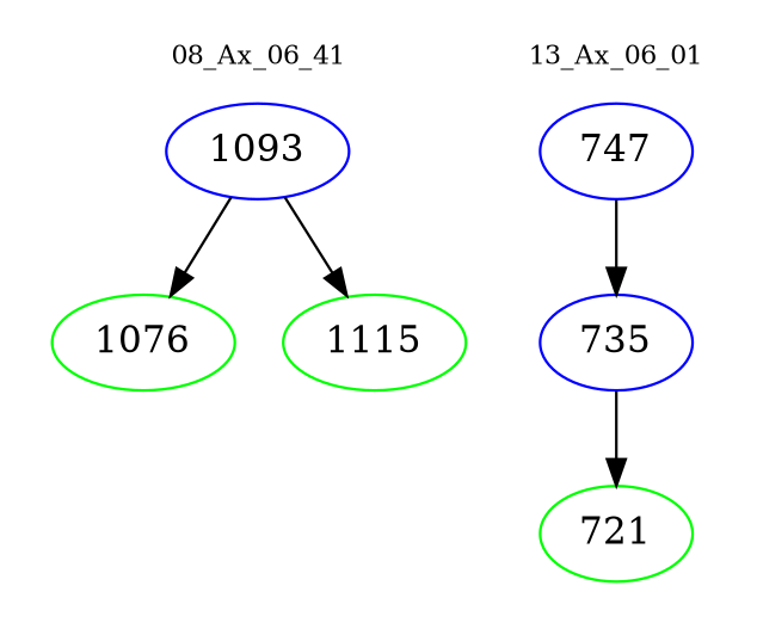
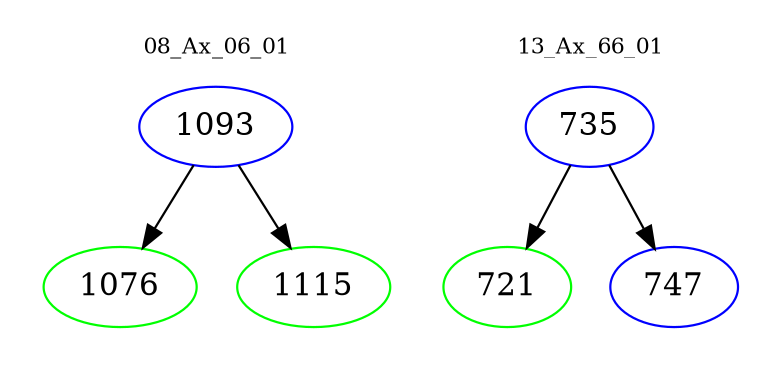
  digraph {
    node [color=blue]
    edge [color=black]
    n1 [label=1093]
    n2 [color=green label=1076]
    n3 [color=green label=1115]
    n4 [label=735]
    n5 [color=green label=721]
    n6 [label=747]
    subgraph cluster_1 {
      color=white
      fontsize=10
-     label="08_Ax_06_41"
+     label="08_Ax_06_01"
      n1
      n2
      n3
    }
    subgraph cluster_2 {
      color=white
      fontsize=10
-     label="13_Ax_06_01"
+     label="13_Ax_66_01"
      n4
      n5
      n6
    }
    n1 -> n2
    n1 -> n3
    n4 -> n5
-   n6 -> n4
+   n4 -> n6
  }
